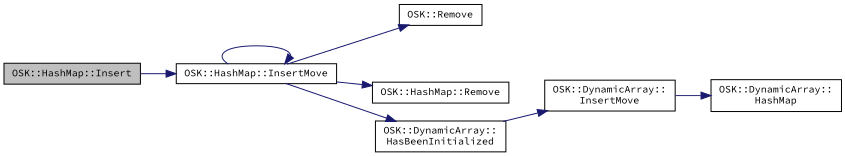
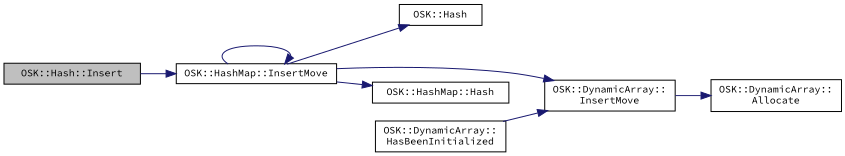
  digraph {
    fontname="Source Code Pro"
    rankdir=LR
    node [color=black fillcolor=white fontname="Source Code Pro" fontsize=10 shape=record style=filled]
    edge [color=midnightblue fontname="Source Code Pro" fontsize=10 labelfontname=Helvetica labelfontsize=10 style=solid]
-   n1 [fillcolor=grey75 fontcolor=black height=0.2 label="OSK::HashMap::Insert" width=0.4]
+   n1 [fillcolor=grey75 fontcolor=black height=0.2 label="OSK::Hash::Insert" width=0.4]
    n2 [height=0.2 label="OSK::HashMap::InsertMove" width=0.4]
-   n3 [height=0.2 label="OSK::Remove" width=0.4]
+   n3 [height=0.2 label="OSK::Hash" width=0.4]
    n4 [height=0.2 label="OSK::DynamicArray::\lInsertMove" width=0.4]
-   n5 [height=0.2 label="OSK::HashMap::Remove" width=0.4]
-   n6 [height=0.2 label="OSK::DynamicArray::\lHashMap" width=0.4]
+   n5 [height=0.2 label="OSK::HashMap::Hash" width=0.4]
+   n6 [height=0.2 label="OSK::DynamicArray::\lAllocate" width=0.4]
    n7 [height=0.2 label="OSK::DynamicArray::\lHasBeenInitialized" width=0.4]
    n1 -> n2
    n2 -> n2
    n2 -> n3
-   n2 -> n7
+   n2 -> n4
    n2 -> n5
    n4 -> n6
    n7 -> n4
  }
